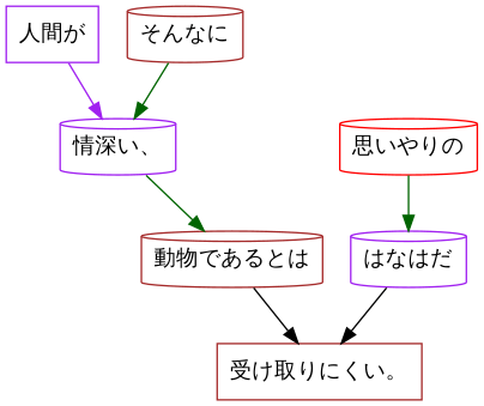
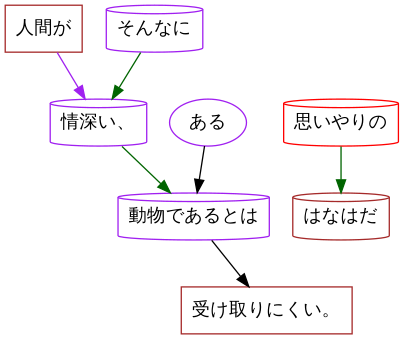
  digraph {
    node [color=brown shape=cylinder]
    edge [color=darkgreen]
-   n1 [color=purple label="人間が" shape=box]
+   n1 [label="人間が" shape=box]
    n2 [color=purple label="情深い、"]
-   n3 [label="動物であるとは"]
-   n4 [label="そんなに"]
+   n3 [color=purple label="動物であるとは"]
+   n4 [color=purple label="そんなに"]
    n5 [label="受け取りにくい。" shape=box]
    n6 [color=red label="思いやりの"]
-   n7 [color=purple label="はなはだ"]
+   n7 [label="はなはだ"]
+   n8 [color=purple label="ある" shape=ellipse]
    n1 -> n2 [color=purple]
    n2 -> n3
    n3 -> n5 [color=black]
    n4 -> n2
    n6 -> n7
-   n7 -> n5 [color=black]
+   n8 -> n3 [color=black]
  }
